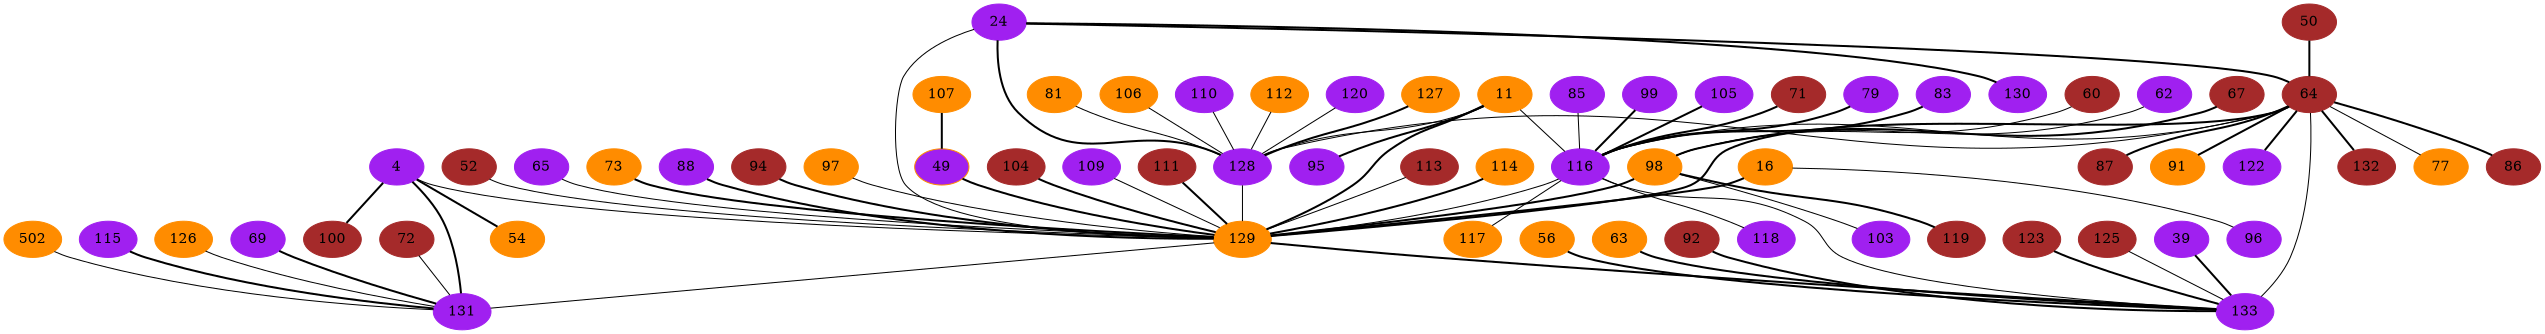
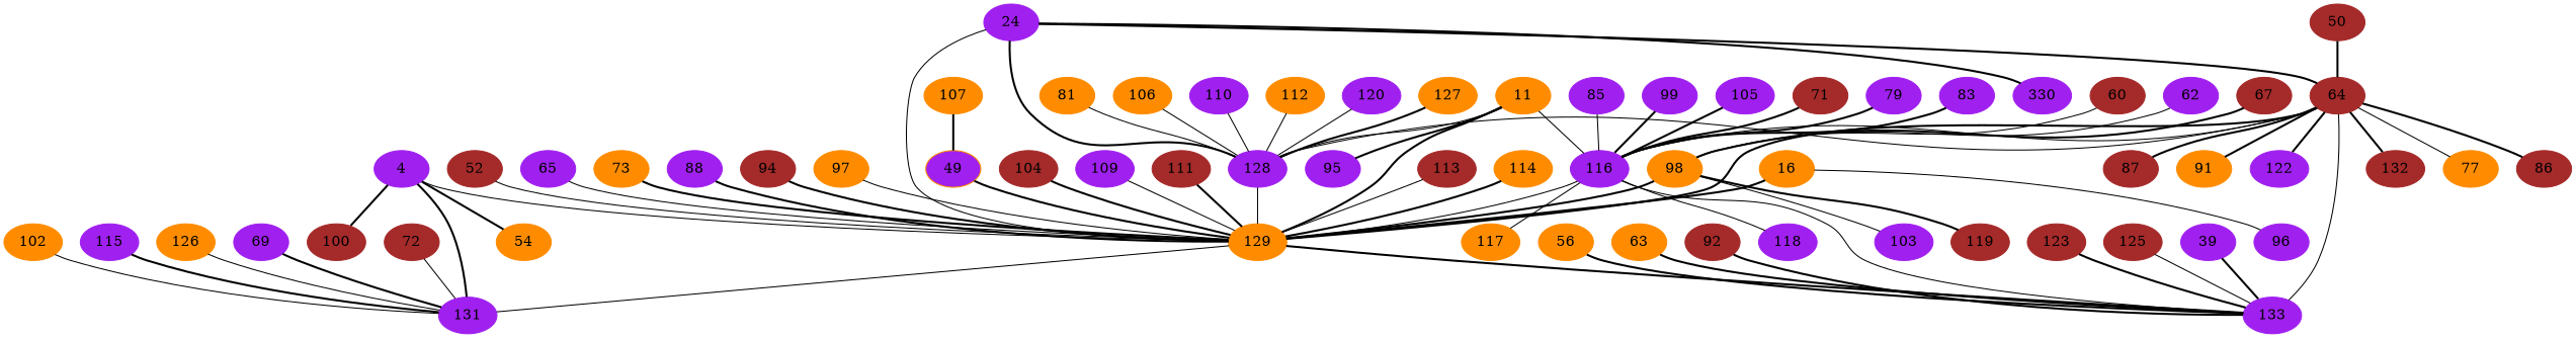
  graph {
    node [color=purple style=filled]
    edge [style=bold]
    4 [super="+3"]
    54 [color=darkorange]
    100 [color=brown]
    129 [color=darkorange super="+6+36+61+90+42+32+48+124"]
    131 [super="+2+38+40"]
    133 [super="+33"]
    11 [color=darkorange super="+9"]
    95
    116 [super="+82+68+10+34+58+43+45+53+57"]
    128 [super="+23+35+51+74+76+78"]
    117 [color=darkorange super="+80"]
    118
    16 [color=darkorange super="+15"]
    96
    98 [color=darkorange super="+18"]
    103
    119 [color=brown]
    24 [super="+22"]
    64 [color=brown super="+29+31+47"]
-   130
+   130 [label=330]
    77 [color=darkorange]
    86 [color=brown]
    87 [color=brown]
    91 [color=darkorange]
    122
    132 [color=brown]
    39
    49 [color=darkorange fillcolor=purple]
    50 [color=brown]
    52 [color=brown super="+46"]
    56 [color=darkorange]
    60 [color=brown]
    62
    63 [color=darkorange]
    65
    67 [color=brown]
    69
    71 [color=brown]
    72 [color=brown]
    73 [color=darkorange]
    79
    81 [color=darkorange]
    83
    85
    88
    92 [color=brown]
    94 [color=brown super="+55"]
    97 [color=darkorange]
    99 [super="+93"]
-   102 [color=darkorange super="+101" label=502]
+   102 [color=darkorange super="+101"]
    104 [color=brown]
    105 [super="+89"]
    106 [color=darkorange]
    107 [color=darkorange]
    109 [super="+108"]
    110
    111 [color=brown]
    112 [color=darkorange super="+70"]
    113 [color=brown]
    114 [color=darkorange]
    115
    120
    123 [color=brown]
    125 [color=brown]
    126 [color=darkorange]
    127 [color=darkorange]
    4 -- 54
    4 -- 100
    4 -- 129 [style=solid weight=5]
    4 -- 131 [weight=4]
    129 -- 131 [style=solid weight=4]
    129 -- 133
    11 -- 129
    11 -- 95
    11 -- 116 [style=solid weight=8]
    11 -- 128 [style=solid]
    116 -- 129 [style=solid weight=4]
    116 -- 133 [style=solid]
    116 -- 117 [style=solid]
    116 -- 118 [style=solid]
    128 -- 129 [style=solid weight=2]
    16 -- 129 [weight=5]
    16 -- 96 [style=solid]
    98 -- 129 [weight=4]
    98 -- 103 [style=solid]
    98 -- 119
    24 -- 129 [style=solid]
    24 -- 128 [weight=8]
    24 -- 64
    24 -- 130
    64 -- 129 [weight=3]
    64 -- 133 [style=solid weight=8]
    64 -- 116 [style=solid]
    64 -- 128 [style=solid]
    64 -- 77 [style=solid]
    64 -- 86
    64 -- 87
    64 -- 91
    64 -- 122
    64 -- 132
    39 -- 133
    49 -- 129
    50 -- 64
    52 -- 129 [style=solid]
    56 -- 133
    60 -- 98 [style=solid]
    62 -- 98 [style=solid]
    63 -- 133
    65 -- 129 [style=solid]
    67 -- 98
    69 -- 131
    71 -- 116
    72 -- 131 [style=solid]
    73 -- 129
    79 -- 116
    81 -- 128 [style=solid]
    83 -- 116
    85 -- 116 [style=solid]
    88 -- 129
    92 -- 133
    94 -- 129
    97 -- 129 [style=solid]
    99 -- 116
    102 -- 131 [style=solid]
    104 -- 129
    105 -- 116
    106 -- 128 [style=solid]
    107 -- 49
    109 -- 129 [style=solid]
    110 -- 128 [style=solid]
    111 -- 129
    112 -- 128 [style=solid]
    113 -- 129 [style=solid]
    114 -- 129
    115 -- 131
    120 -- 128 [style=solid]
    123 -- 133
    125 -- 133 [style=solid]
    126 -- 131 [style=solid]
    127 -- 128
  }
